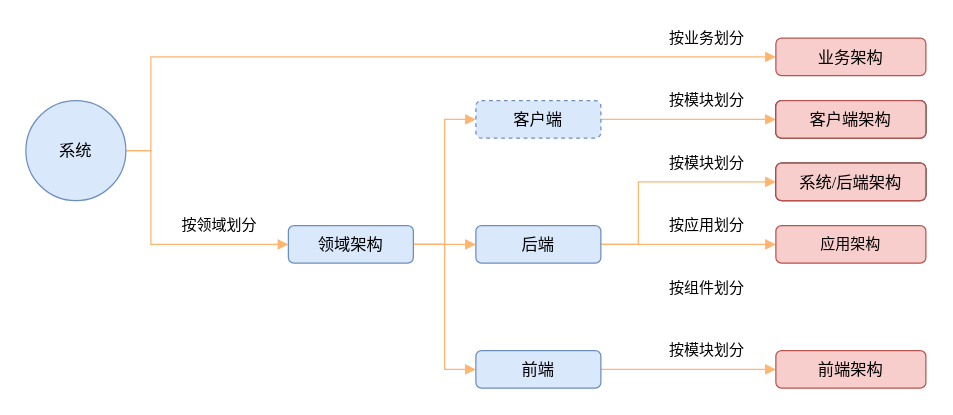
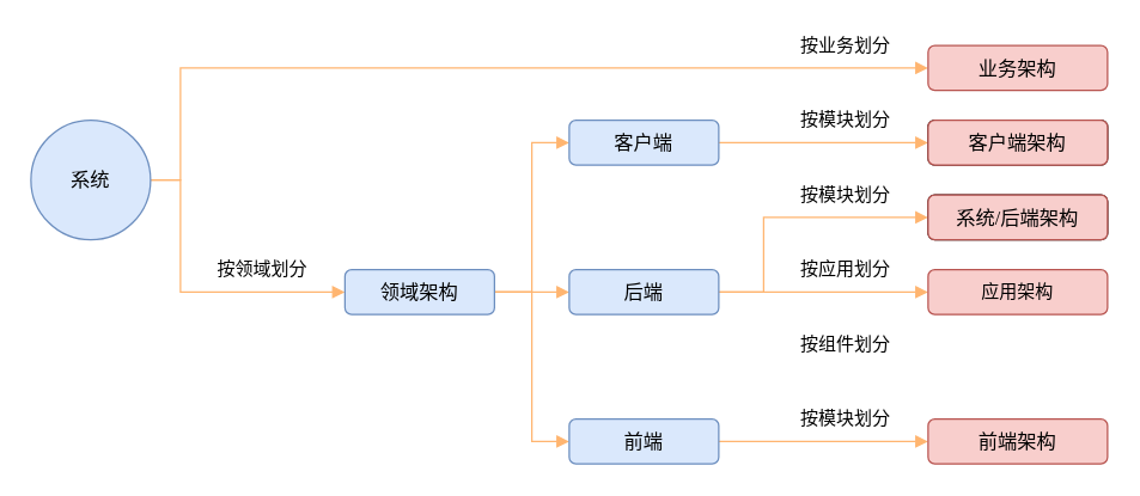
  <mxCell id="0" />
  <mxCell id="1" parent="0" />
  <mxCell id="2" style="edgeStyle=orthogonalEdgeStyle;rounded=0;orthogonalLoop=1;jettySize=auto;html=1;exitX=1;exitY=0.5;exitDx=0;exitDy=0;entryX=0;entryY=0.5;entryDx=0;entryDy=0;endArrow=block;endFill=1;fontFamily=微软雅黑;strokeColor=#FFB570;" edge="1" parent="1" source="4" target="20"><mxGeometry relative="1" as="geometry"><Array as="points"><mxPoint x="120" y="120" /><mxPoint x="120" y="45" /></Array></mxGeometry></mxCell>
  <mxCell id="3" style="edgeStyle=orthogonalEdgeStyle;rounded=0;orthogonalLoop=1;jettySize=auto;html=1;exitX=1;exitY=0.5;exitDx=0;exitDy=0;entryX=0;entryY=0.5;entryDx=0;entryDy=0;endArrow=block;endFill=1;fontFamily=微软雅黑;strokeColor=#FFB570;" edge="1" parent="1" source="4" target="8"><mxGeometry relative="1" as="geometry"><Array as="points"><mxPoint x="120" y="120" /><mxPoint x="120" y="195" /></Array></mxGeometry></mxCell>
  <mxCell id="4" value="系统" style="ellipse;whiteSpace=wrap;html=1;aspect=fixed;fillColor=#dae8fc;strokeColor=#6c8ebf;fontFamily=微软雅黑;fontSize=13;" vertex="1" parent="1"><mxGeometry x="20" y="80" width="80" height="80" as="geometry" /></mxCell>
  <mxCell id="5" style="edgeStyle=orthogonalEdgeStyle;rounded=0;orthogonalLoop=1;jettySize=auto;html=1;exitX=1;exitY=0.5;exitDx=0;exitDy=0;entryX=0;entryY=0.5;entryDx=0;entryDy=0;endArrow=block;endFill=1;fontFamily=微软雅黑;strokeColor=#FFB570;" edge="1" parent="1" source="8" target="10"><mxGeometry relative="1" as="geometry" /></mxCell>
  <mxCell id="6" style="edgeStyle=orthogonalEdgeStyle;rounded=0;orthogonalLoop=1;jettySize=auto;html=1;exitX=1;exitY=0.5;exitDx=0;exitDy=0;entryX=0;entryY=0.5;entryDx=0;entryDy=0;endArrow=block;endFill=1;fontFamily=微软雅黑;strokeColor=#FFB570;" edge="1" parent="1" source="8" target="13"><mxGeometry relative="1" as="geometry" /></mxCell>
  <mxCell id="7" style="edgeStyle=orthogonalEdgeStyle;rounded=0;orthogonalLoop=1;jettySize=auto;html=1;exitX=1;exitY=0.5;exitDx=0;exitDy=0;entryX=0;entryY=0.5;entryDx=0;entryDy=0;endArrow=block;endFill=1;fontFamily=微软雅黑;strokeColor=#FFB570;" edge="1" parent="1" source="8" target="15"><mxGeometry relative="1" as="geometry" /></mxCell>
  <mxCell id="8" value="领域架构" style="rounded=1;whiteSpace=wrap;html=1;fillColor=#dae8fc;strokeColor=#6c8ebf;fontFamily=微软雅黑;fontSize=13;" vertex="1" parent="1"><mxGeometry x="230" y="180" width="100" height="30" as="geometry" /></mxCell>
  <mxCell id="9" style="edgeStyle=orthogonalEdgeStyle;rounded=0;orthogonalLoop=1;jettySize=auto;html=1;exitX=1;exitY=0.5;exitDx=0;exitDy=0;entryX=0;entryY=0.5;entryDx=0;entryDy=0;endArrow=block;endFill=1;fontFamily=微软雅黑;strokeColor=#FFB570;" edge="1" parent="1" source="10" target="21"><mxGeometry relative="1" as="geometry" /></mxCell>
- <mxCell id="10" value="客户端" style="rounded=1;whiteSpace=wrap;html=1;fillColor=#dae8fc;strokeColor=#6c8ebf;fontFamily=微软雅黑;fontSize=13;dashed=1;" vertex="1" parent="1"><mxGeometry x="380" y="80" width="100" height="30" as="geometry" /></mxCell>
+ <mxCell id="10" value="客户端" style="rounded=1;whiteSpace=wrap;html=1;fillColor=#dae8fc;strokeColor=#6c8ebf;fontFamily=微软雅黑;fontSize=13;" vertex="1" parent="1"><mxGeometry x="380" y="80" width="100" height="30" as="geometry" /></mxCell>
  <mxCell id="11" style="edgeStyle=orthogonalEdgeStyle;rounded=0;orthogonalLoop=1;jettySize=auto;html=1;exitX=1;exitY=0.5;exitDx=0;exitDy=0;entryX=0;entryY=0.5;entryDx=0;entryDy=0;fontFamily=微软雅黑;fontSize=13;endArrow=block;endFill=1;strokeColor=#FFB570;" edge="1" parent="1" source="13" target="18"><mxGeometry relative="1" as="geometry" /></mxCell>
  <mxCell id="12" style="edgeStyle=orthogonalEdgeStyle;rounded=0;orthogonalLoop=1;jettySize=auto;html=1;exitX=1;exitY=0.5;exitDx=0;exitDy=0;entryX=0;entryY=0.5;entryDx=0;entryDy=0;fontFamily=微软雅黑;fontSize=13;endArrow=block;endFill=1;strokeColor=#FFB570;" edge="1" parent="1" source="13" target="22"><mxGeometry relative="1" as="geometry"><Array as="points"><mxPoint x="510" y="195" /><mxPoint x="510" y="145" /></Array></mxGeometry></mxCell>
  <mxCell id="13" value="后端" style="rounded=1;whiteSpace=wrap;html=1;fillColor=#dae8fc;strokeColor=#6c8ebf;fontFamily=微软雅黑;fontSize=13;" vertex="1" parent="1"><mxGeometry x="380" y="180" width="100" height="30" as="geometry" /></mxCell>
  <mxCell id="14" style="edgeStyle=orthogonalEdgeStyle;rounded=0;orthogonalLoop=1;jettySize=auto;html=1;exitX=1;exitY=0.5;exitDx=0;exitDy=0;entryX=0;entryY=0.5;entryDx=0;entryDy=0;endArrow=block;endFill=1;fontFamily=微软雅黑;strokeColor=#FFB570;" edge="1" parent="1" source="15" target="19"><mxGeometry relative="1" as="geometry" /></mxCell>
  <mxCell id="15" value="前端" style="rounded=1;whiteSpace=wrap;html=1;fillColor=#dae8fc;strokeColor=#6c8ebf;fontFamily=微软雅黑;fontSize=13;" vertex="1" parent="1"><mxGeometry x="380" y="280" width="100" height="30" as="geometry" /></mxCell>
  <mxCell id="16" value="客户端架构" style="rounded=1;whiteSpace=wrap;html=1;fontFamily=微软雅黑;" vertex="1" parent="1"><mxGeometry x="620" y="80" width="120" height="30" as="geometry" /></mxCell>
  <mxCell id="17" value="系统/后端架构" style="rounded=1;whiteSpace=wrap;html=1;fontFamily=微软雅黑;" vertex="1" parent="1"><mxGeometry x="620" y="130" width="120" height="30" as="geometry" /></mxCell>
  <mxCell id="18" value="应用架构&lt;span style=&quot;color: rgba(0, 0, 0, 0); font-size: 0px;&quot;&gt;%3CmxGraphModel%3E%3Croot%3E%3CmxCell%20id%3D%220%22%2F%3E%3CmxCell%20id%3D%221%22%20parent%3D%220%22%2F%3E%3CmxCell%20id%3D%222%22%20value%3D%22%E9%A2%86%E5%9F%9F%E6%9E%B6%E6%9E%84%22%20style%3D%22rounded%3D1%3BwhiteSpace%3Dwrap%3Bhtml%3D1%3B%22%20vertex%3D%221%22%20parent%3D%221%22%3E%3CmxGeometry%20x%3D%22350%22%20y%3D%22460%22%20width%3D%22100%22%20height%3D%2230%22%20as%3D%22geometry%22%2F%3E%3C%2FmxCell%3E%3C%2Froot%3E%3C%2FmxGraphModel%3E&lt;/span&gt;" style="rounded=1;whiteSpace=wrap;html=1;fontFamily=微软雅黑;fillColor=#f8cecc;strokeColor=#b85450;" vertex="1" parent="1"><mxGeometry x="620" y="180" width="120" height="30" as="geometry" /></mxCell>
  <mxCell id="19" value="前端架构" style="rounded=1;whiteSpace=wrap;html=1;fillColor=#f8cecc;strokeColor=#b85450;fontFamily=微软雅黑;fontSize=13;" vertex="1" parent="1"><mxGeometry x="620" y="280" width="120" height="30" as="geometry" /></mxCell>
  <mxCell id="20" value="业务架构" style="rounded=1;whiteSpace=wrap;html=1;fillColor=#f8cecc;strokeColor=#b85450;fontFamily=微软雅黑;fontSize=13;" vertex="1" parent="1"><mxGeometry x="620" y="30" width="120" height="30" as="geometry" /></mxCell>
  <mxCell id="21" value="客户端架构" style="rounded=1;whiteSpace=wrap;html=1;fillColor=#f8cecc;strokeColor=#b85450;fontFamily=微软雅黑;fontSize=13;" vertex="1" parent="1"><mxGeometry x="620" y="80" width="120" height="30" as="geometry" /></mxCell>
  <mxCell id="22" value="系统/后端架构" style="rounded=1;whiteSpace=wrap;html=1;fillColor=#f8cecc;strokeColor=#b85450;fontFamily=微软雅黑;fontSize=13;" vertex="1" parent="1"><mxGeometry x="620" y="130" width="120" height="30" as="geometry" /></mxCell>
  <mxCell id="23" value="按领域划分" style="text;html=1;strokeColor=none;fillColor=none;align=center;verticalAlign=middle;whiteSpace=wrap;rounded=0;fontFamily=微软雅黑;" vertex="1" parent="1"><mxGeometry x="140" y="170" width="70" height="20" as="geometry" /></mxCell>
  <mxCell id="24" value="按业务划分" style="text;html=1;strokeColor=none;fillColor=none;align=center;verticalAlign=middle;whiteSpace=wrap;rounded=0;fontFamily=微软雅黑;" vertex="1" parent="1"><mxGeometry x="530" y="20" width="70" height="20" as="geometry" /></mxCell>
  <mxCell id="25" value="按模块划分" style="text;html=1;strokeColor=none;fillColor=none;align=center;verticalAlign=middle;whiteSpace=wrap;rounded=0;fontFamily=微软雅黑;" vertex="1" parent="1"><mxGeometry x="530" y="70" width="70" height="20" as="geometry" /></mxCell>
  <mxCell id="26" value="按模块划分" style="text;html=1;strokeColor=none;fillColor=none;align=center;verticalAlign=middle;whiteSpace=wrap;rounded=0;fontFamily=微软雅黑;" vertex="1" parent="1"><mxGeometry x="530" y="120" width="70" height="20" as="geometry" /></mxCell>
  <mxCell id="27" value="按模块划分" style="text;html=1;strokeColor=none;fillColor=none;align=center;verticalAlign=middle;whiteSpace=wrap;rounded=0;fontFamily=微软雅黑;" vertex="1" parent="1"><mxGeometry x="530" y="270" width="70" height="20" as="geometry" /></mxCell>
  <mxCell id="28" value="按应用划分" style="text;html=1;strokeColor=none;fillColor=none;align=center;verticalAlign=middle;whiteSpace=wrap;rounded=0;fontFamily=微软雅黑;" vertex="1" parent="1"><mxGeometry x="530" y="170" width="70" height="20" as="geometry" /></mxCell>
  <mxCell id="29" value="按组件划分" style="text;html=1;strokeColor=none;fillColor=none;align=center;verticalAlign=middle;whiteSpace=wrap;rounded=0;fontFamily=微软雅黑;" vertex="1" parent="1"><mxGeometry x="530" y="220" width="70" height="20" as="geometry" /></mxCell>
